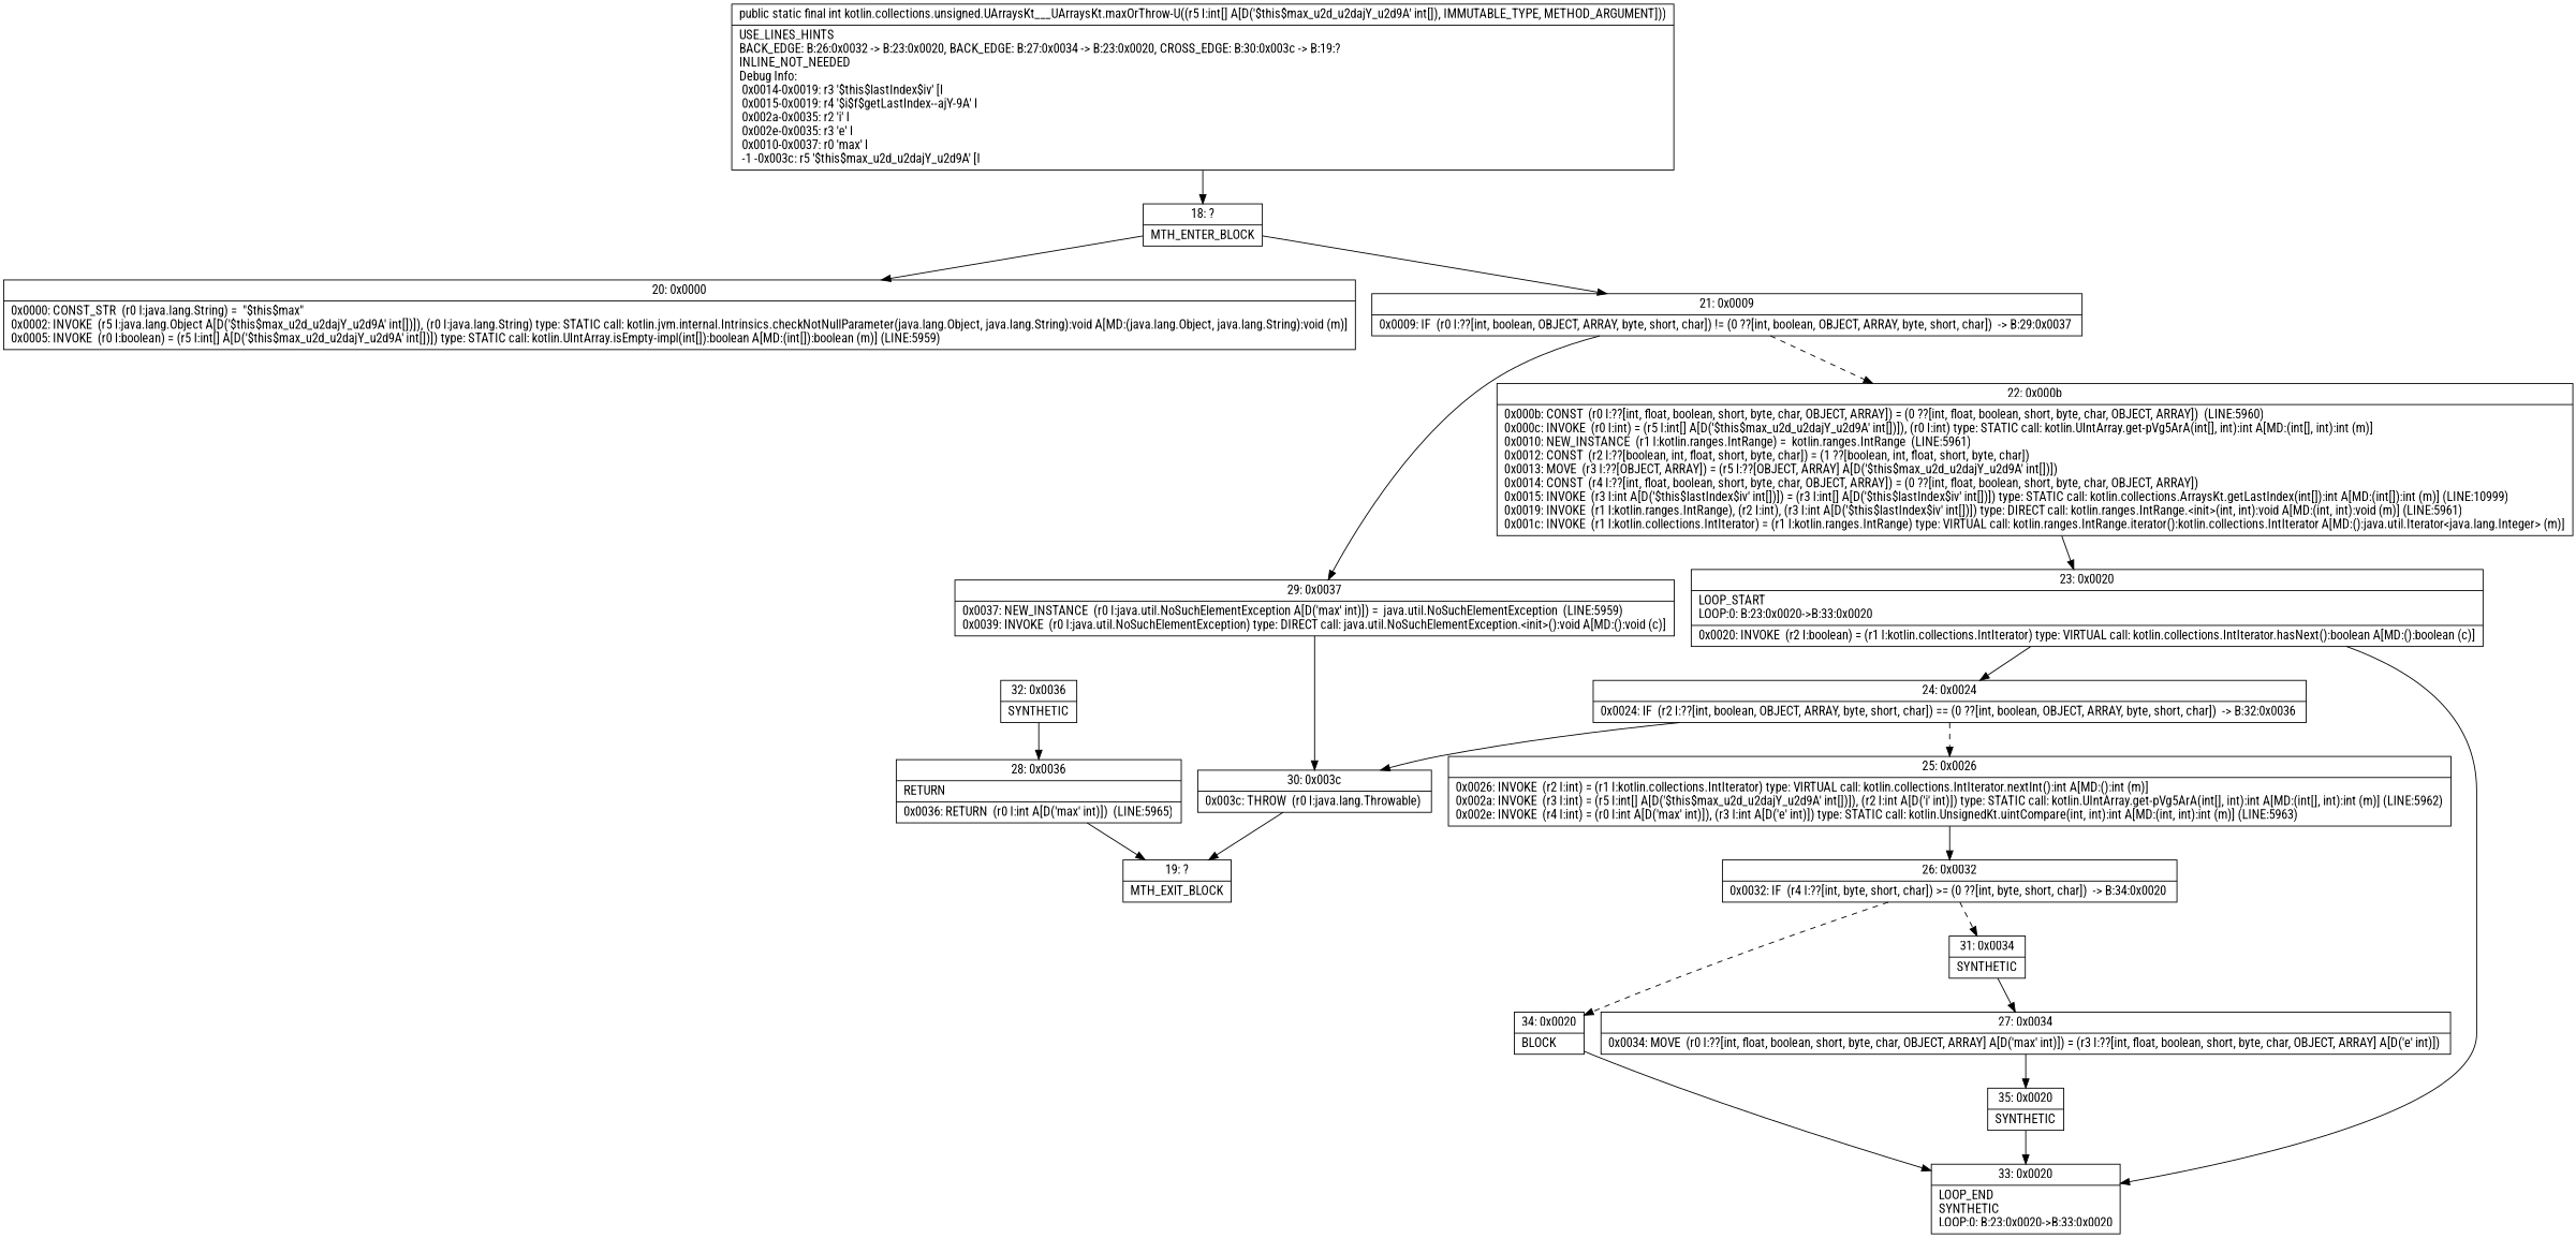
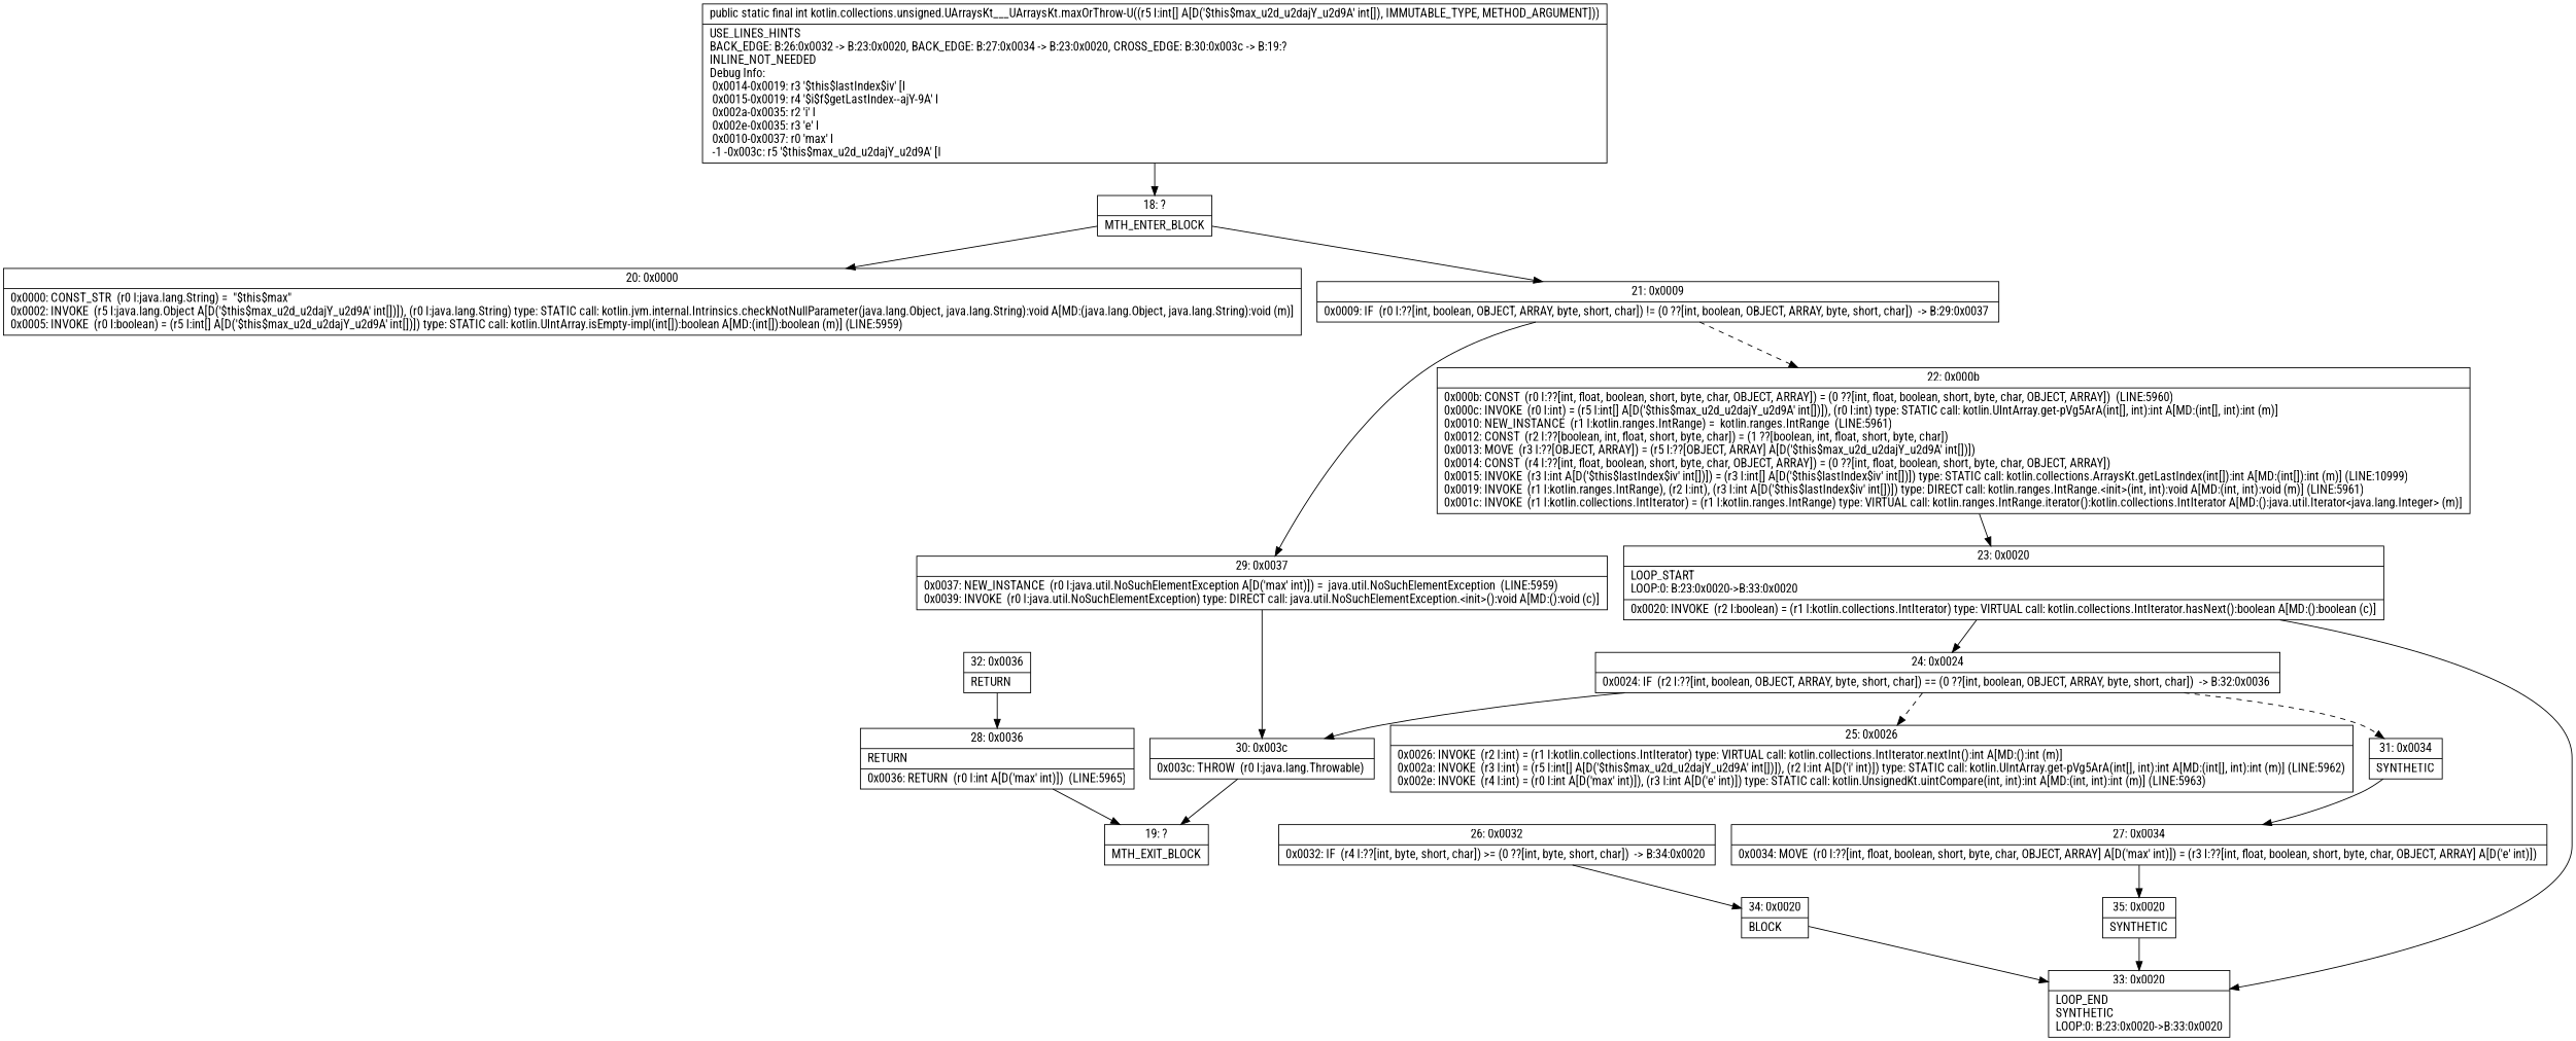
  digraph {
    fontname="Roboto Condensed"
    node [fontname="Roboto Condensed" shape=record]
    edge [fontname="Roboto Condensed"]
    n1 [label="{18\:\ ?|MTH_ENTER_BLOCK\l}"]
    n2 [label="{20\:\ 0x0000|0x0000: CONST_STR  (r0 I:java.lang.String) =  \"$this$max\" \l0x0002: INVOKE  (r5 I:java.lang.Object A[D('$this$max_u2d_u2dajY_u2d9A' int[])]), (r0 I:java.lang.String) type: STATIC call: kotlin.jvm.internal.Intrinsics.checkNotNullParameter(java.lang.Object, java.lang.String):void A[MD:(java.lang.Object, java.lang.String):void (m)]\l0x0005: INVOKE  (r0 I:boolean) = (r5 I:int[] A[D('$this$max_u2d_u2dajY_u2d9A' int[])]) type: STATIC call: kotlin.UIntArray.isEmpty\-impl(int[]):boolean A[MD:(int[]):boolean (m)] (LINE:5959)\l}"]
    n3 [label="{21\:\ 0x0009|0x0009: IF  (r0 I:??[int, boolean, OBJECT, ARRAY, byte, short, char]) != (0 ??[int, boolean, OBJECT, ARRAY, byte, short, char])  \-\> B:29:0x0037 \l}"]
    n4 [label="{22\:\ 0x000b|0x000b: CONST  (r0 I:??[int, float, boolean, short, byte, char, OBJECT, ARRAY]) = (0 ??[int, float, boolean, short, byte, char, OBJECT, ARRAY])  (LINE:5960)\l0x000c: INVOKE  (r0 I:int) = (r5 I:int[] A[D('$this$max_u2d_u2dajY_u2d9A' int[])]), (r0 I:int) type: STATIC call: kotlin.UIntArray.get\-pVg5ArA(int[], int):int A[MD:(int[], int):int (m)]\l0x0010: NEW_INSTANCE  (r1 I:kotlin.ranges.IntRange) =  kotlin.ranges.IntRange  (LINE:5961)\l0x0012: CONST  (r2 I:??[boolean, int, float, short, byte, char]) = (1 ??[boolean, int, float, short, byte, char]) \l0x0013: MOVE  (r3 I:??[OBJECT, ARRAY]) = (r5 I:??[OBJECT, ARRAY] A[D('$this$max_u2d_u2dajY_u2d9A' int[])]) \l0x0014: CONST  (r4 I:??[int, float, boolean, short, byte, char, OBJECT, ARRAY]) = (0 ??[int, float, boolean, short, byte, char, OBJECT, ARRAY]) \l0x0015: INVOKE  (r3 I:int A[D('$this$lastIndex$iv' int[])]) = (r3 I:int[] A[D('$this$lastIndex$iv' int[])]) type: STATIC call: kotlin.collections.ArraysKt.getLastIndex(int[]):int A[MD:(int[]):int (m)] (LINE:10999)\l0x0019: INVOKE  (r1 I:kotlin.ranges.IntRange), (r2 I:int), (r3 I:int A[D('$this$lastIndex$iv' int[])]) type: DIRECT call: kotlin.ranges.IntRange.\<init\>(int, int):void A[MD:(int, int):void (m)] (LINE:5961)\l0x001c: INVOKE  (r1 I:kotlin.collections.IntIterator) = (r1 I:kotlin.ranges.IntRange) type: VIRTUAL call: kotlin.ranges.IntRange.iterator():kotlin.collections.IntIterator A[MD:():java.util.Iterator\<java.lang.Integer\> (m)]\l}"]
    n5 [label="{29\:\ 0x0037|0x0037: NEW_INSTANCE  (r0 I:java.util.NoSuchElementException A[D('max' int)]) =  java.util.NoSuchElementException  (LINE:5959)\l0x0039: INVOKE  (r0 I:java.util.NoSuchElementException) type: DIRECT call: java.util.NoSuchElementException.\<init\>():void A[MD:():void (c)]\l}"]
    n6 [label="{23\:\ 0x0020|LOOP_START\lLOOP:0: B:23:0x0020\-\>B:33:0x0020\l|0x0020: INVOKE  (r2 I:boolean) = (r1 I:kotlin.collections.IntIterator) type: VIRTUAL call: kotlin.collections.IntIterator.hasNext():boolean A[MD:():boolean (c)]\l}"]
    n7 [label="{30\:\ 0x003c|0x003c: THROW  (r0 I:java.lang.Throwable) \l}"]
    n8 [label="{24\:\ 0x0024|0x0024: IF  (r2 I:??[int, boolean, OBJECT, ARRAY, byte, short, char]) == (0 ??[int, boolean, OBJECT, ARRAY, byte, short, char])  \-\> B:32:0x0036 \l}"]
    n9 [label="{33\:\ 0x0020|LOOP_END\lSYNTHETIC\lLOOP:0: B:23:0x0020\-\>B:33:0x0020\l}"]
    n10 [label="{25\:\ 0x0026|0x0026: INVOKE  (r2 I:int) = (r1 I:kotlin.collections.IntIterator) type: VIRTUAL call: kotlin.collections.IntIterator.nextInt():int A[MD:():int (m)]\l0x002a: INVOKE  (r3 I:int) = (r5 I:int[] A[D('$this$max_u2d_u2dajY_u2d9A' int[])]), (r2 I:int A[D('i' int)]) type: STATIC call: kotlin.UIntArray.get\-pVg5ArA(int[], int):int A[MD:(int[], int):int (m)] (LINE:5962)\l0x002e: INVOKE  (r4 I:int) = (r0 I:int A[D('max' int)]), (r3 I:int A[D('e' int)]) type: STATIC call: kotlin.UnsignedKt.uintCompare(int, int):int A[MD:(int, int):int (m)] (LINE:5963)\l}"]
    n11 [label="{26\:\ 0x0032|0x0032: IF  (r4 I:??[int, byte, short, char]) \>= (0 ??[int, byte, short, char])  \-\> B:34:0x0020 \l}"]
-   n12 [label="{32\:\ 0x0036|SYNTHETIC\l}"]
+   n12 [label="{32\:\ 0x0036|RETURN\l}"]
    n13 [label="{28\:\ 0x0036|RETURN\l|0x0036: RETURN  (r0 I:int A[D('max' int)])  (LINE:5965)\l}"]
    n14 [label="{31\:\ 0x0034|SYNTHETIC\l}"]
    n15 [label="{34\:\ 0x0020|BLOCK\l}"]
    n16 [label="{27\:\ 0x0034|0x0034: MOVE  (r0 I:??[int, float, boolean, short, byte, char, OBJECT, ARRAY] A[D('max' int)]) = (r3 I:??[int, float, boolean, short, byte, char, OBJECT, ARRAY] A[D('e' int)]) \l}"]
    n17 [label="{35\:\ 0x0020|SYNTHETIC\l}"]
    n18 [label="{19\:\ ?|MTH_EXIT_BLOCK\l}"]
    n19 [label="{public static final int kotlin.collections.unsigned.UArraysKt___UArraysKt.maxOrThrow\-U((r5 I:int[] A[D('$this$max_u2d_u2dajY_u2d9A' int[]), IMMUTABLE_TYPE, METHOD_ARGUMENT]))  | USE_LINES_HINTS\lBACK_EDGE: B:26:0x0032 \-\> B:23:0x0020, BACK_EDGE: B:27:0x0034 \-\> B:23:0x0020, CROSS_EDGE: B:30:0x003c \-\> B:19:?\lINLINE_NOT_NEEDED\lDebug Info:\l  0x0014\-0x0019: r3 '$this$lastIndex$iv' [I\l  0x0015\-0x0019: r4 '$i$f$getLastIndex\-\-ajY\-9A' I\l  0x002a\-0x0035: r2 'i' I\l  0x002e\-0x0035: r3 'e' I\l  0x0010\-0x0037: r0 'max' I\l  \-1 \-0x003c: r5 '$this$max_u2d_u2dajY_u2d9A' [I\l}"]
    n1 -> n2
    n1 -> n3
    n3 -> n4 [style=dashed]
    n3 -> n5
    n4 -> n6
    n5 -> n7
    n6 -> n8
    n6 -> n9
    n7 -> n18
    n8 -> n7
    n8 -> n10 [style=dashed]
-   n10 -> n11
-   n11 -> n14 [style=dashed]
-   n11 -> n15 [style=dashed]
+   n8 -> n14 [style=dashed]
+   n11 -> n15
    n12 -> n13
    n13 -> n18
    n14 -> n16
    n15 -> n9
    n16 -> n17
    n17 -> n9
    n19 -> n1
  }
